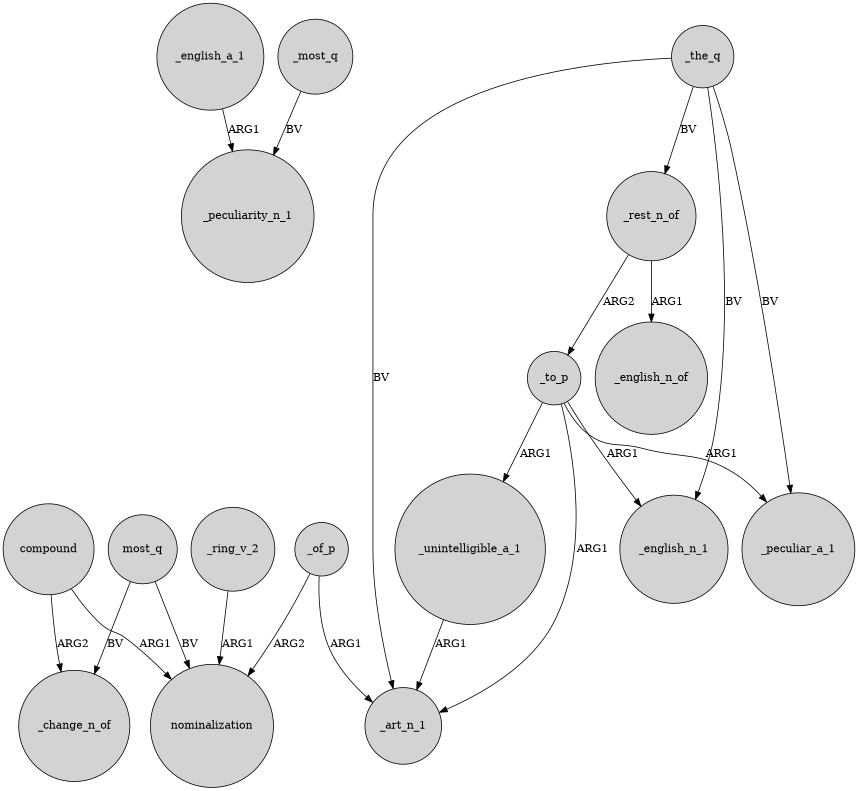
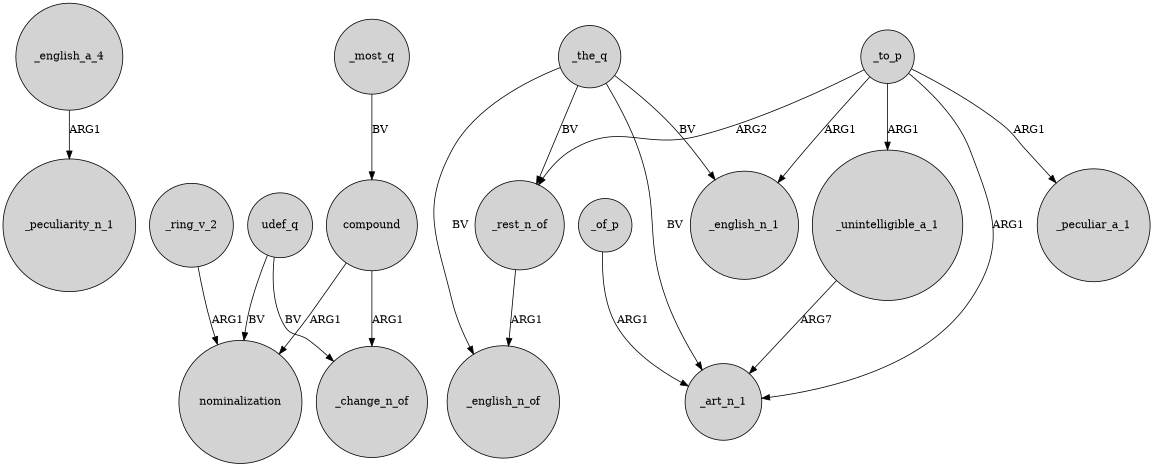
  digraph {
    node [shape=circle style=filled]
-   _english_a_1
+   _english_a_1 [label=_english_a_4]
    _peculiarity_n_1
    compound
    _change_n_of
    nominalization
-   udef_q [label=most_q]
+   udef_q
    _the_q
    _art_n_1
    _rest_n_of
    n10 [label=_english_n_of]
    _english_n_1
    _ring_v_2
    _unintelligible_a_1
    _most_q
    _of_p
    _to_p
    _peculiar_a_1
    _english_a_1 -> _peculiarity_n_1 [label=ARG1]
-   compound -> _change_n_of [label=ARG2]
+   compound -> _change_n_of [label=ARG1]
    compound -> nominalization [label=ARG1]
    udef_q -> _change_n_of [label=BV]
    udef_q -> nominalization [label=BV]
    _the_q -> _art_n_1 [label=BV]
    _the_q -> _rest_n_of [label=BV]
-   _the_q -> _peculiar_a_1 [label=BV]
+   _the_q -> n10 [label=BV]
    _the_q -> _english_n_1 [label=BV]
    _rest_n_of -> n10 [label=ARG1]
    _ring_v_2 -> nominalization [label=ARG1]
-   _unintelligible_a_1 -> _art_n_1 [label=ARG1]
-   _most_q -> _peculiarity_n_1 [label=BV]
-   _of_p -> nominalization [label=ARG2]
+   _unintelligible_a_1 -> _art_n_1 [label=ARG7]
+   _most_q -> compound [label=BV]
    _of_p -> _art_n_1 [label=ARG1]
    _to_p -> _art_n_1 [label=ARG1]
-   _rest_n_of -> _to_p [label=ARG2]
+   _to_p -> _rest_n_of [label=ARG2]
    _to_p -> _english_n_1 [label=ARG1]
    _to_p -> _unintelligible_a_1 [label=ARG1]
    _to_p -> _peculiar_a_1 [label=ARG1]
  }
